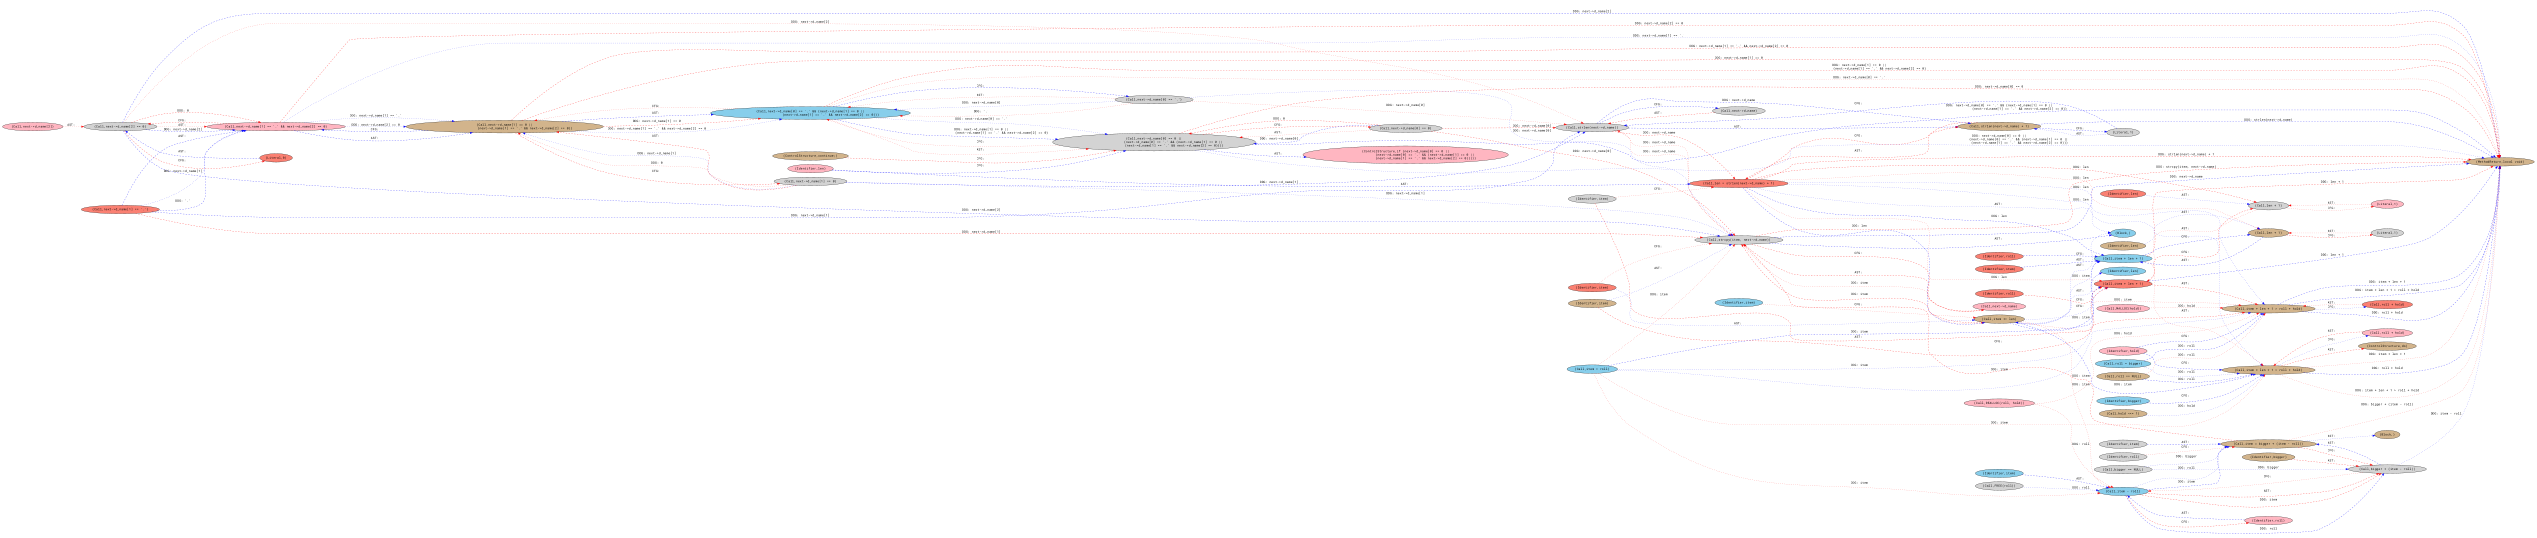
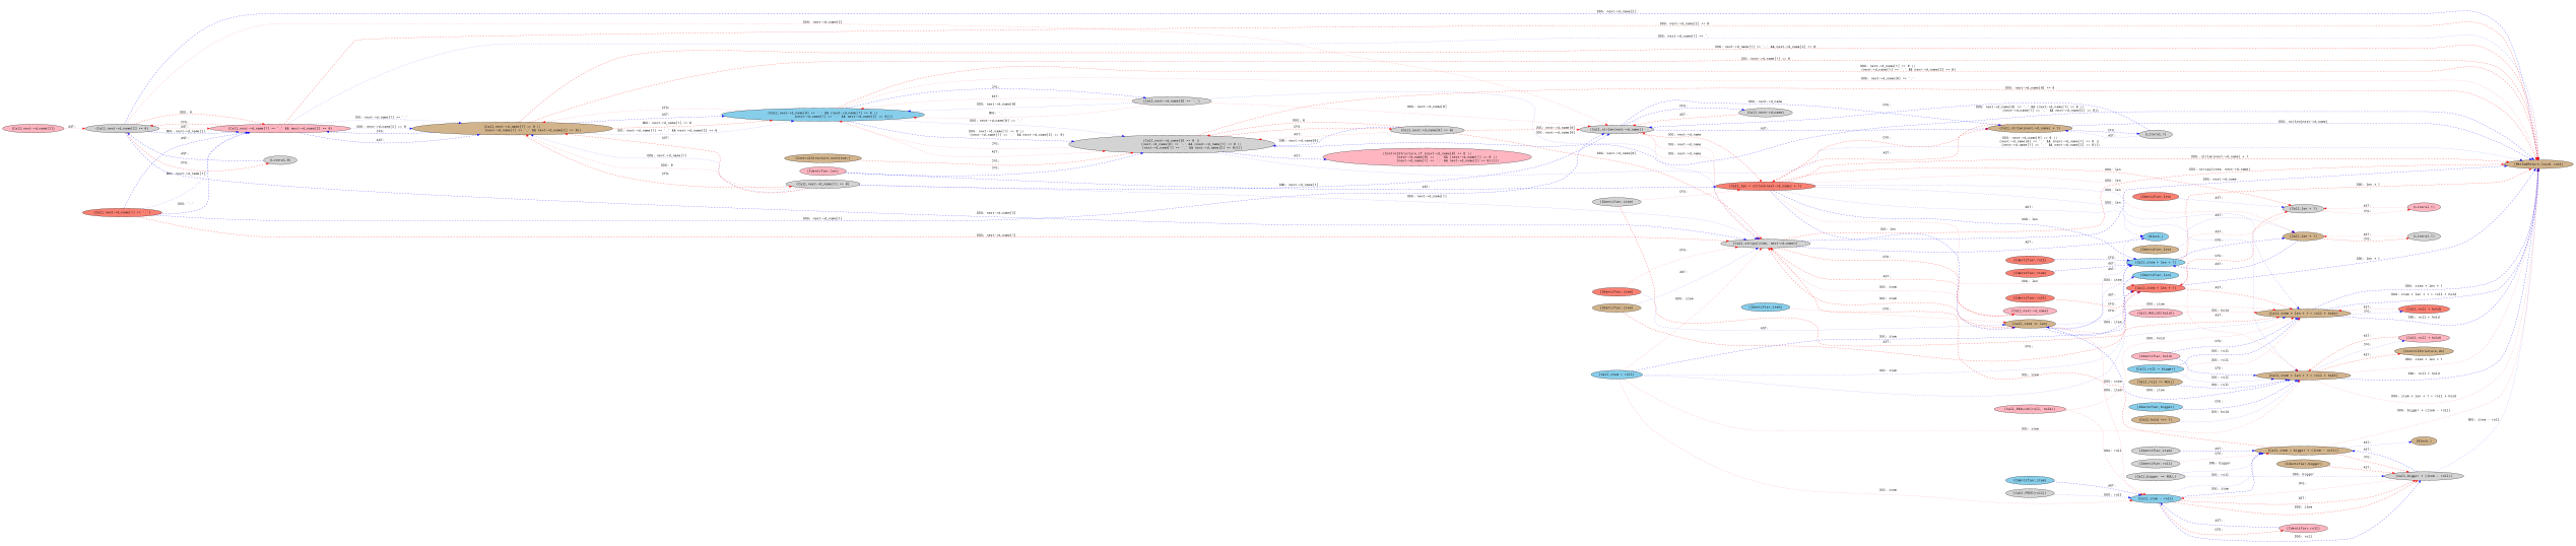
  digraph {
    fontname="Roboto Mono"
    rankdir=LR
    node [fillcolor=lightgrey fontname="Roboto Mono" style=filled]
    edge [color=blue fontname="Roboto Mono" style=dashed]
    n1 [label="(Call,next->d_name[2] == 0)"]
    n2 [fillcolor=lightpink label="(Call,next->d_name[1] == '.' && next->d_name[2] == 0)"]
    n3 [label="(Call,strlen(next->d_name))"]
    n4 [label="(Call,strcpy(item, next->d_name))"]
-   n5 [fillcolor=salmon label="(Literal,0)"]
+   n5 [label="(Literal,0)"]
    n6 [fillcolor=tan label="(MethodReturn,local void)"]
    n7 [fillcolor=tan label="(Call,next->d_name[1] == 0 ||\n                     (next->d_name[1] == '.' && next->d_name[2] == 0))"]
    n8 [fillcolor=salmon label="(Call,len = strlen(next->d_name) + 1)"]
    n9 [fillcolor=tan label="(Call,strlen(next->d_name) + 1)"]
    n10 [label="(Call,next->d_name)"]
    n11 [fillcolor=tan label="(Call,item += len)"]
    n12 [fillcolor=skyblue label="(Block,)"]
    n13 [fillcolor=lightpink label="(Call,next->d_name)"]
    n14 [fillcolor=skyblue label="(Call,next->d_name[0] == '.' && (next->d_name[1] == 0 ||\n                     (next->d_name[1] == '.' && next->d_name[2] == 0)))"]
    n15 [label="(Call,next->d_name[1] == 0)"]
    n16 [fillcolor=salmon label="(Call,next->d_name[1] == '.')"]
    n17 [label="(Call,next->d_name[0] == 0 ||\n                    (next->d_name[0] == '.' && (next->d_name[1] == 0 ||\n                     (next->d_name[1] == '.' && next->d_name[2] == 0))))"]
    n18 [label="(Call,next->d_name[0] == '.')"]
    n19 [fillcolor=lightpink label="(ControlStructure,if (next->d_name[0] == 0 ||\n                    (next->d_name[0] == '.' && (next->d_name[1] == 0 ||\n                     (next->d_name[1] == '.' && next->d_name[2] == 0)))))"]
    n20 [label="(Call,next->d_name[0] == 0)"]
    n21 [fillcolor=tan label="(Call,item + len + 1 > roll + hold)"]
    n22 [fillcolor=salmon label="(Call,item + len + 1)"]
    n23 [label="(Call,len + 1)"]
    n24 [fillcolor=tan label="(Call,item + len + 1 > roll + hold)"]
    n25 [fillcolor=skyblue label="(Call,item + len + 1)"]
    n26 [fillcolor=tan label="(Call,len + 1)"]
    n27 [label="(Literal,1)"]
    n28 [fillcolor=salmon label="(Call,roll + hold)"]
    n29 [fillcolor=lightpink label="(Literal,1)"]
    n30 [fillcolor=lightpink label="(Call,roll + hold)"]
    n31 [fillcolor=tan label="(ControlStructure,do)"]
    n32 [label="(Literal,1)"]
    n33 [fillcolor=skyblue label="(Call,item - roll)"]
    n34 [fillcolor=skyblue label="(Identifier,len)"]
    n35 [fillcolor=tan label="(Call,item = bigger + (item - roll))"]
    n36 [label="(Call,bigger + (item - roll))"]
    n37 [fillcolor=lightpink label="(Identifier,roll)"]
    n38 [fillcolor=tan label="(Block,)"]
    n39 [fillcolor=lightpink label="(Call,next->d_name[2])"]
    n40 [fillcolor=lightpink label="(Call,REALLOC(roll, hold))"]
    n41 [fillcolor=tan label="(Identifier,len)"]
    n42 [fillcolor=skyblue label="(Identifier,item)"]
    n43 [fillcolor=salmon label="(Identifier,roll)"]
    n44 [fillcolor=salmon label="(Identifier,item)"]
    n45 [fillcolor=skyblue label="(Call,item = roll)"]
    n46 [fillcolor=tan label="(Call,hold <<= 1)"]
    n47 [fillcolor=salmon label="(Identifier,roll)"]
    n48 [fillcolor=skyblue label="(Call,roll = bigger)"]
    n49 [fillcolor=tan label="(Identifier,bigger)"]
    n50 [label="(Identifier,item)"]
    n51 [fillcolor=skyblue label="(Identifier,bigger)"]
    n52 [fillcolor=lightpink label="(Identifier,len)"]
    n53 [label="(Call,FREE(roll))"]
    n54 [label="(Identifier,roll)"]
    n55 [label="(Call,bigger == NULL)"]
    n56 [label="(Identifier,item)"]
    n57 [fillcolor=tan label="(ControlStructure,continue;)"]
    n58 [fillcolor=skyblue label="(Identifier,item)"]
    n59 [fillcolor=tan label="(Identifier,item)"]
    n60 [fillcolor=salmon label="(Identifier,item)"]
    n61 [fillcolor=lightpink label="(Call,MALLOC(hold))"]
    n62 [fillcolor=lightpink label="(Identifier,hold)"]
    n63 [fillcolor=tan label="(Call,roll == NULL)"]
    n64 [fillcolor=salmon label="(Identifier,len)"]
    n1 -> n2 [color=red label="AST: " style=dotted]
    n1 -> n2 [label="DDG: next->d_name[2]"]
    n1 -> n2 [color=red label="DDG: 0"]
    n1 -> n3 [color=red label="DDG: next->d_name[2]" style=dotted]
    n1 -> n4 [label="DDG: next->d_name[2]"]
    n1 -> n5 [color=red label="CFG: "]
    n1 -> n6 [label="DDG: next->d_name[2]"]
    n2 -> n1 [color=red label="CFG: "]
    n2 -> n6 [color=red label="DDG: next->d_name[2] == 0"]
    n2 -> n6 [label="DDG: next->d_name[1] == '.'" style=dotted]
    n2 -> n7 [label="AST: "]
    n2 -> n7 [label="DDG: next->d_name[1] == '.'" style=dotted]
    n2 -> n7 [label="DDG: next->d_name[2] == 0" style=dotted]
    n3 -> n4 [color=red label="DDG: next->d_name" style=dotted]
    n3 -> n8 [color=red label="DDG: next->d_name"]
    n3 -> n9 [label="AST: "]
    n3 -> n9 [label="DDG: next->d_name"]
    n3 -> n10 [label="CFG: "]
    n4 -> n3 [color=red label="DDG: next->d_name" style=dotted]
    n4 -> n6 [color=red label="DDG: strcpy(item, next->d_name)"]
    n4 -> n6 [label="DDG: next->d_name"]
    n4 -> n11 [color=red label="DDG: item" style=dotted]
    n4 -> n12 [label="AST: "]
    n4 -> n13 [color=red label="CFG: "]
    n5 -> n1 [label="AST: "]
    n7 -> n2 [label="CFG: "]
    n7 -> n6 [color=red label="DDG: next->d_name[1] == '.' && next->d_name[2] == 0"]
    n7 -> n6 [color=red label="DDG: next->d_name[1] == 0"]
    n7 -> n14 [label="AST: "]
    n7 -> n14 [color=red label="DDG: next->d_name[1] == 0"]
    n7 -> n14 [label="DDG: next->d_name[1] == '.' && next->d_name[2] == 0" style=dotted]
    n7 -> n15 [color=red label="CFG: "]
    n8 -> n6 [color=red label="DDG: strlen(next->d_name) + 1"]
    n8 -> n9 [color=red label="CFG: "]
    n8 -> n11 [label="DDG: len"]
    n8 -> n12 [label="AST: " style=dotted]
    n8 -> n21 [label="DDG: len" style=dotted]
    n8 -> n22 [color=red label="DDG: len" style=dotted]
    n8 -> n23 [color=red label="DDG: len"]
    n8 -> n24 [label="DDG: len" style=dotted]
    n8 -> n25 [label="DDG: len"]
    n8 -> n26 [color=red label="DDG: len" style=dotted]
    n9 -> n6 [label="DDG: strlen(next->d_name)"]
    n9 -> n8 [color=red label="AST: "]
    n9 -> n27 [label="CFG: "]
    n10 -> n3 [color=red label="AST: "]
    n11 -> n4 [color=red label="DDG: item"]
    n11 -> n12 [label="AST: " style=dotted]
    n11 -> n21 [color=red label="DDG: item" style=dotted]
    n11 -> n22 [label="DDG: item"]
    n11 -> n24 [label="DDG: item"]
    n11 -> n25 [label="DDG: item" style=dotted]
    n11 -> n33 [color=red label="DDG: item" style=dotted]
    n11 -> n34 [label="CFG: " style=dotted]
    n13 -> n4 [color=red label="AST: "]
    n14 -> n6 [color=red label="DDG: next->d_name[1] == 0 ||\n                     (next->d_name[1] == '.' && next->d_name[2] == 0)"]
    n14 -> n6 [color=red label="DDG: next->d_name[0] == '.'" style=dotted]
    n14 -> n7 [color=red label="CFG: " style=dotted]
    n14 -> n17 [color=red label="AST: " style=dotted]
    n14 -> n17 [label="DDG: next->d_name[0] == '.'" style=dotted]
    n14 -> n17 [label="DDG: next->d_name[1] == 0 ||\n                     (next->d_name[1] == '.' && next->d_name[2] == 0)"]
    n14 -> n18 [label="CFG: "]
    n15 -> n3 [label="DDG: next->d_name[1]"]
    n15 -> n4 [label="DDG: next->d_name[1]" style=dotted]
    n15 -> n7 [color=red label="AST: "]
    n15 -> n7 [label="DDG: next->d_name[1]" style=dotted]
    n15 -> n7 [color=red label="DDG: 0" style=dotted]
    n16 -> n2 [label="AST: "]
    n16 -> n2 [label="DDG: next->d_name[1]" style=dotted]
    n16 -> n2 [label="DDG: '.'"]
    n16 -> n3 [label="DDG: next->d_name[1]"]
    n16 -> n4 [color=red label="DDG: next->d_name[1]"]
    n17 -> n6 [color=red label="DDG: next->d_name[0] == 0"]
    n17 -> n6 [label="DDG: next->d_name[0] == '.' && (next->d_name[1] == 0 ||\n                     (next->d_name[1] == '.' && next->d_name[2] == 0))"]
    n17 -> n6 [label="DDG: next->d_name[0] == 0 ||\n                    (next->d_name[0] == '.' && (next->d_name[1] == 0 ||\n                     (next->d_name[1] == '.' && next->d_name[2] == 0)))" style=dotted]
    n17 -> n14 [color=red label="CFG: " style=dotted]
    n17 -> n19 [label="AST: "]
    n17 -> n20 [color=red label="CFG: "]
    n18 -> n3 [color=red label="DDG: next->d_name[0]" style=dotted]
    n18 -> n4 [label="DDG: next->d_name[0]" style=dotted]
    n18 -> n14 [color=red label="AST: " style=dotted]
    n18 -> n14 [label="DDG: next->d_name[0]" style=dotted]
    n18 -> n14 [color=red label="DDG: '.'" style=dotted]
    n20 -> n3 [color=red label="DDG: next->d_name[0]"]
    n20 -> n4 [color=red label="DDG: next->d_name[0]"]
    n20 -> n17 [color=red label="AST: " style=dotted]
    n20 -> n17 [label="DDG: next->d_name[0]"]
    n20 -> n17 [color=red label="DDG: 0"]
    n21 -> n6 [label="DDG: roll + hold"]
    n21 -> n6 [label="DDG: item + len + 1"]
    n21 -> n6 [label="DDG: item + len + 1 > roll + hold"]
    n21 -> n28 [label="CFG: " style=dotted]
    n22 -> n6 [label="DDG: len + 1"]
    n22 -> n21 [color=red label="AST: "]
    n22 -> n23 [color=red label="CFG: "]
    n23 -> n22 [color=red label="AST: " style=dotted]
    n23 -> n29 [color=red label="CFG: " style=dotted]
    n24 -> n6 [color=red label="DDG: item + len + 1" style=dotted]
    n24 -> n6 [label="DDG: roll + hold"]
    n24 -> n6 [color=red label="DDG: item + len + 1 > roll + hold" style=dotted]
    n24 -> n30 [label="CFG: " style=dotted]
    n24 -> n31 [color=red label="AST: "]
    n25 -> n6 [color=red label="DDG: len + 1"]
    n25 -> n24 [color=red label="AST: " style=dotted]
    n25 -> n26 [label="CFG: "]
    n26 -> n25 [label="AST: "]
    n26 -> n32 [color=red label="CFG: "]
    n27 -> n3 [label="CFG: "]
    n27 -> n9 [label="AST: " style=dotted]
    n28 -> n21 [color=red label="AST: " style=dotted]
    n29 -> n23 [color=red label="AST: " style=dotted]
    n30 -> n24 [color=red label="AST: "]
    n32 -> n26 [color=red label="AST: " style=dotted]
    n33 -> n35 [label="DDG: item"]
    n33 -> n35 [label="DDG: roll" style=dotted]
    n33 -> n36 [color=red label="AST: "]
    n33 -> n36 [color=red label="DDG: item"]
    n33 -> n36 [label="DDG: roll"]
    n33 -> n37 [color=red label="CFG: "]
    n34 -> n11 [label="AST: " style=dotted]
    n35 -> n4 [color=red label="DDG: item"]
    n35 -> n6 [color=red label="DDG: bigger + (item - roll)" style=dotted]
    n35 -> n36 [color=red label="CFG: "]
    n35 -> n38 [label="AST: " style=dotted]
    n36 -> n6 [label="DDG: item - roll" style=dotted]
    n36 -> n33 [color=red label="CFG: " style=dotted]
    n36 -> n35 [label="AST: "]
    n37 -> n33 [label="AST: "]
    n39 -> n1 [color=red label="AST: " style=dotted]
    n40 -> n21 [color=red label="DDG: hold" style=dotted]
    n40 -> n33 [color=red label="DDG: roll" style=dotted]
    n41 -> n26 [label="AST: " style=dotted]
    n42 -> n11 [color=red label="CFG: " style=dotted]
    n43 -> n22 [color=red label="CFG: "]
    n44 -> n4 [color=red label="CFG: " style=dotted]
    n44 -> n11 [label="AST: " style=dotted]
    n45 -> n4 [color=red label="DDG: item" style=dotted]
    n45 -> n21 [label="DDG: item" style=dotted]
    n45 -> n22 [label="DDG: item" style=dotted]
    n45 -> n24 [color=red label="DDG: item" style=dotted]
    n45 -> n25 [label="DDG: item"]
    n45 -> n33 [color=red label="DDG: item" style=dotted]
    n46 -> n24 [label="DDG: hold" style=dotted]
    n47 -> n25 [label="CFG: "]
    n48 -> n21 [label="DDG: roll"]
    n48 -> n24 [label="DDG: roll" style=dotted]
    n49 -> n36 [color=red label="AST: "]
    n50 -> n35 [label="AST: "]
    n51 -> n24 [label="CFG: "]
    n52 -> n8 [label="AST: "]
    n52 -> n17 [label="CFG: "]
    n53 -> n33 [label="DDG: roll" style=dotted]
    n54 -> n35 [color=red label="CFG: " style=dotted]
    n55 -> n35 [label="DDG: bigger" style=dotted]
    n55 -> n36 [label="DDG: bigger" style=dotted]
    n56 -> n8 [color=red label="CFG: " style=dotted]
    n56 -> n22 [color=red label="AST: "]
    n57 -> n17 [color=red label="CFG: "]
    n58 -> n33 [label="AST: "]
    n59 -> n4 [label="AST: " style=dotted]
    n59 -> n21 [color=red label="CFG: "]
    n60 -> n25 [label="AST: "]
    n61 -> n21 [color=red label="DDG: hold" style=dotted]
    n62 -> n21 [label="CFG: "]
    n62 -> n24 [label="CFG: "]
    n63 -> n21 [color=red label="DDG: roll" style=dotted]
    n63 -> n24 [label="DDG: roll"]
    n64 -> n23 [label="AST: " style=dotted]
  }
